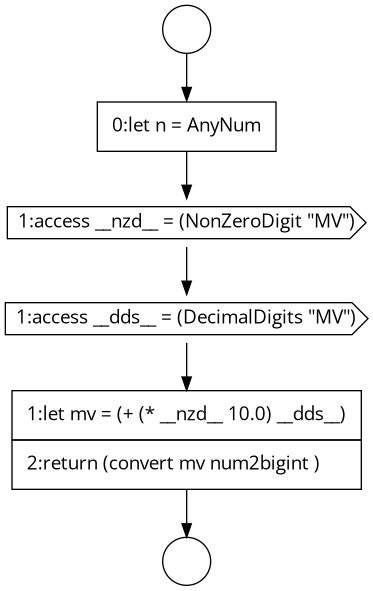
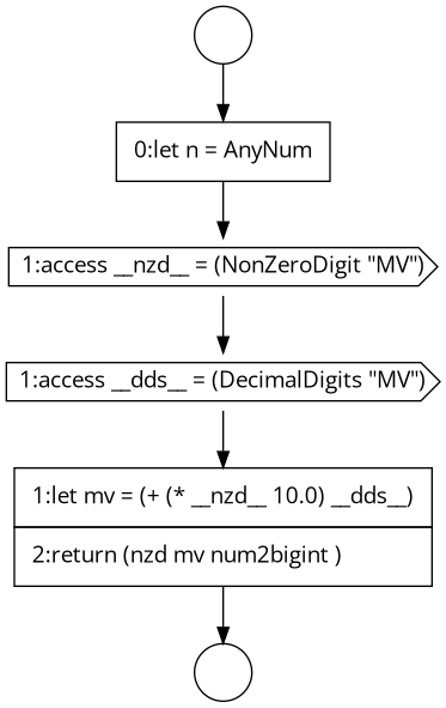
  digraph {
    fontname="Open Sans"
    node [color=black fillcolor=white shape=circle style=filled fontname="Open Sans"]
    edge [color=black fontname="Open Sans"]
    n1 [label=" "]
    n2 [label=<<font color="black">     <table border="0" cellborder="1" cellspacing="0" cellpadding="10">       <tr><td align="left">0:let n = AnyNum</td></tr>     </table>   </font>> margin=0 shape=none]
-   n3 [label=<<font color="black">     <table border="0" cellborder="1" cellspacing="0" cellpadding="10">       <tr><td align="left">1:let mv = (+ (* __nzd__ 10.0) __dds__)</td></tr>       <tr><td align="left">2:return (convert mv num2bigint )</td></tr>     </table>   </font>> margin=0 shape=none]
+   n3 [label=<<font color="black">     <table border="0" cellborder="1" cellspacing="0" cellpadding="10">       <tr><td align="left">1:let mv = (+ (* __nzd__ 10.0) __dds__)</td></tr>       <tr><td align="left">2:return (nzd mv num2bigint )</td></tr>     </table>   </font>> margin=0 shape=none]
    n4 [label=" "]
    n5 [label=<<font color="black">1:access __nzd__ = (NonZeroDigit &quot;MV&quot;)</font>> shape=cds]
    n6 [label=<<font color="black">1:access __dds__ = (DecimalDigits &quot;MV&quot;)</font>> shape=cds]
    n1 -> n2
    n2 -> n5
    n3 -> n4
    n5 -> n6
    n6 -> n3
  }
